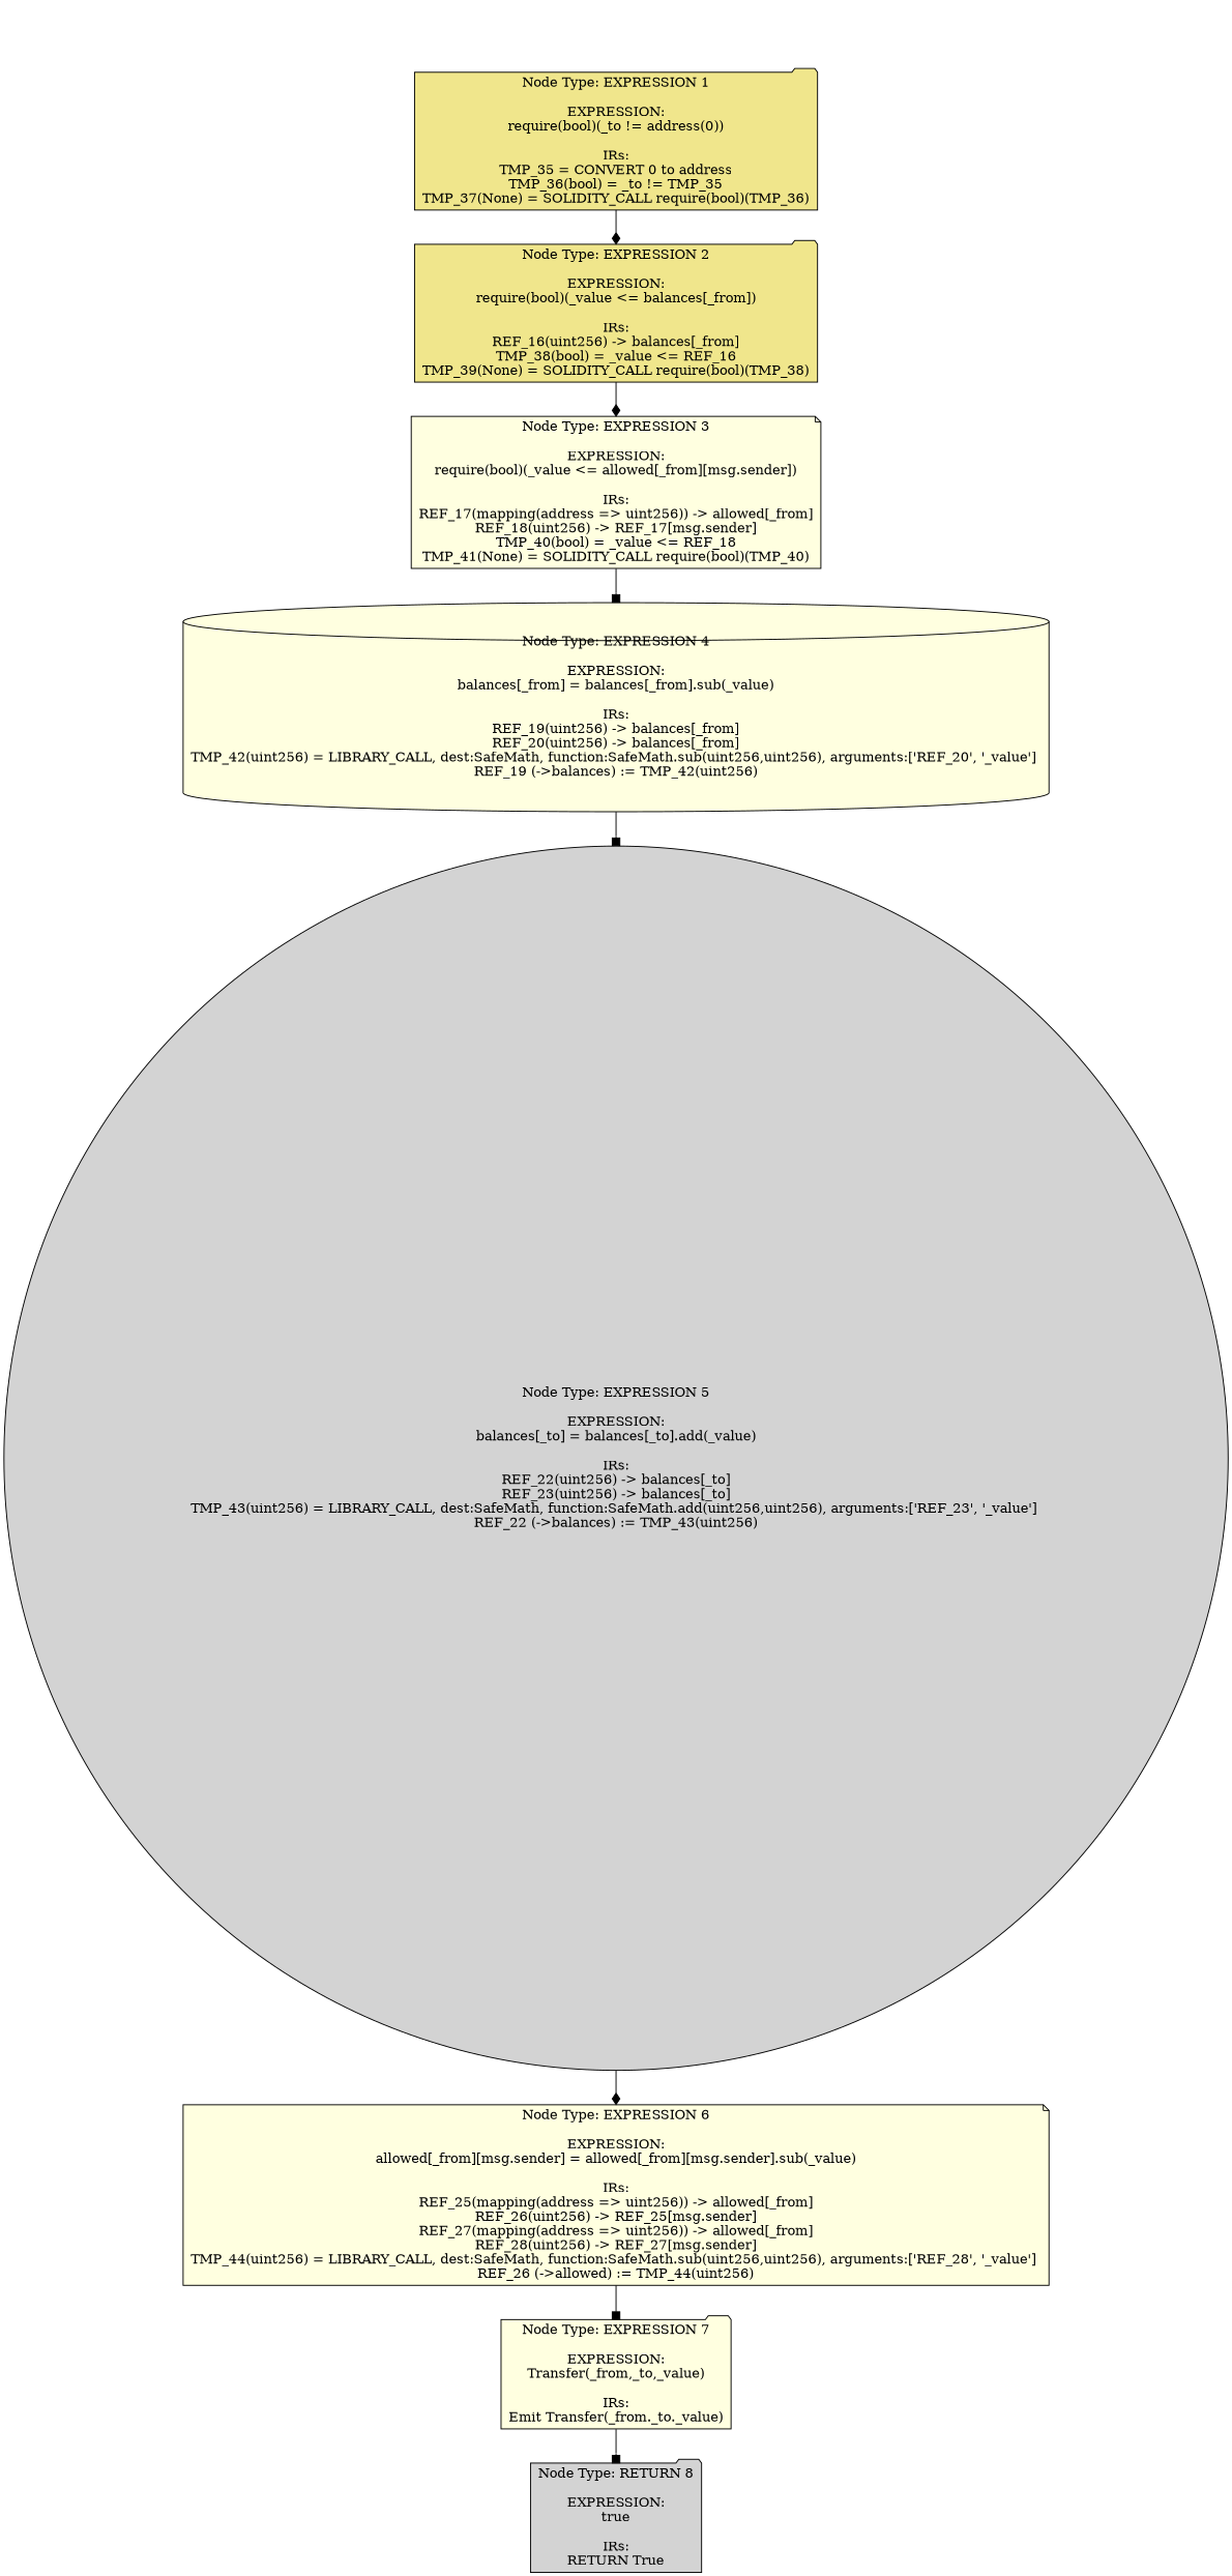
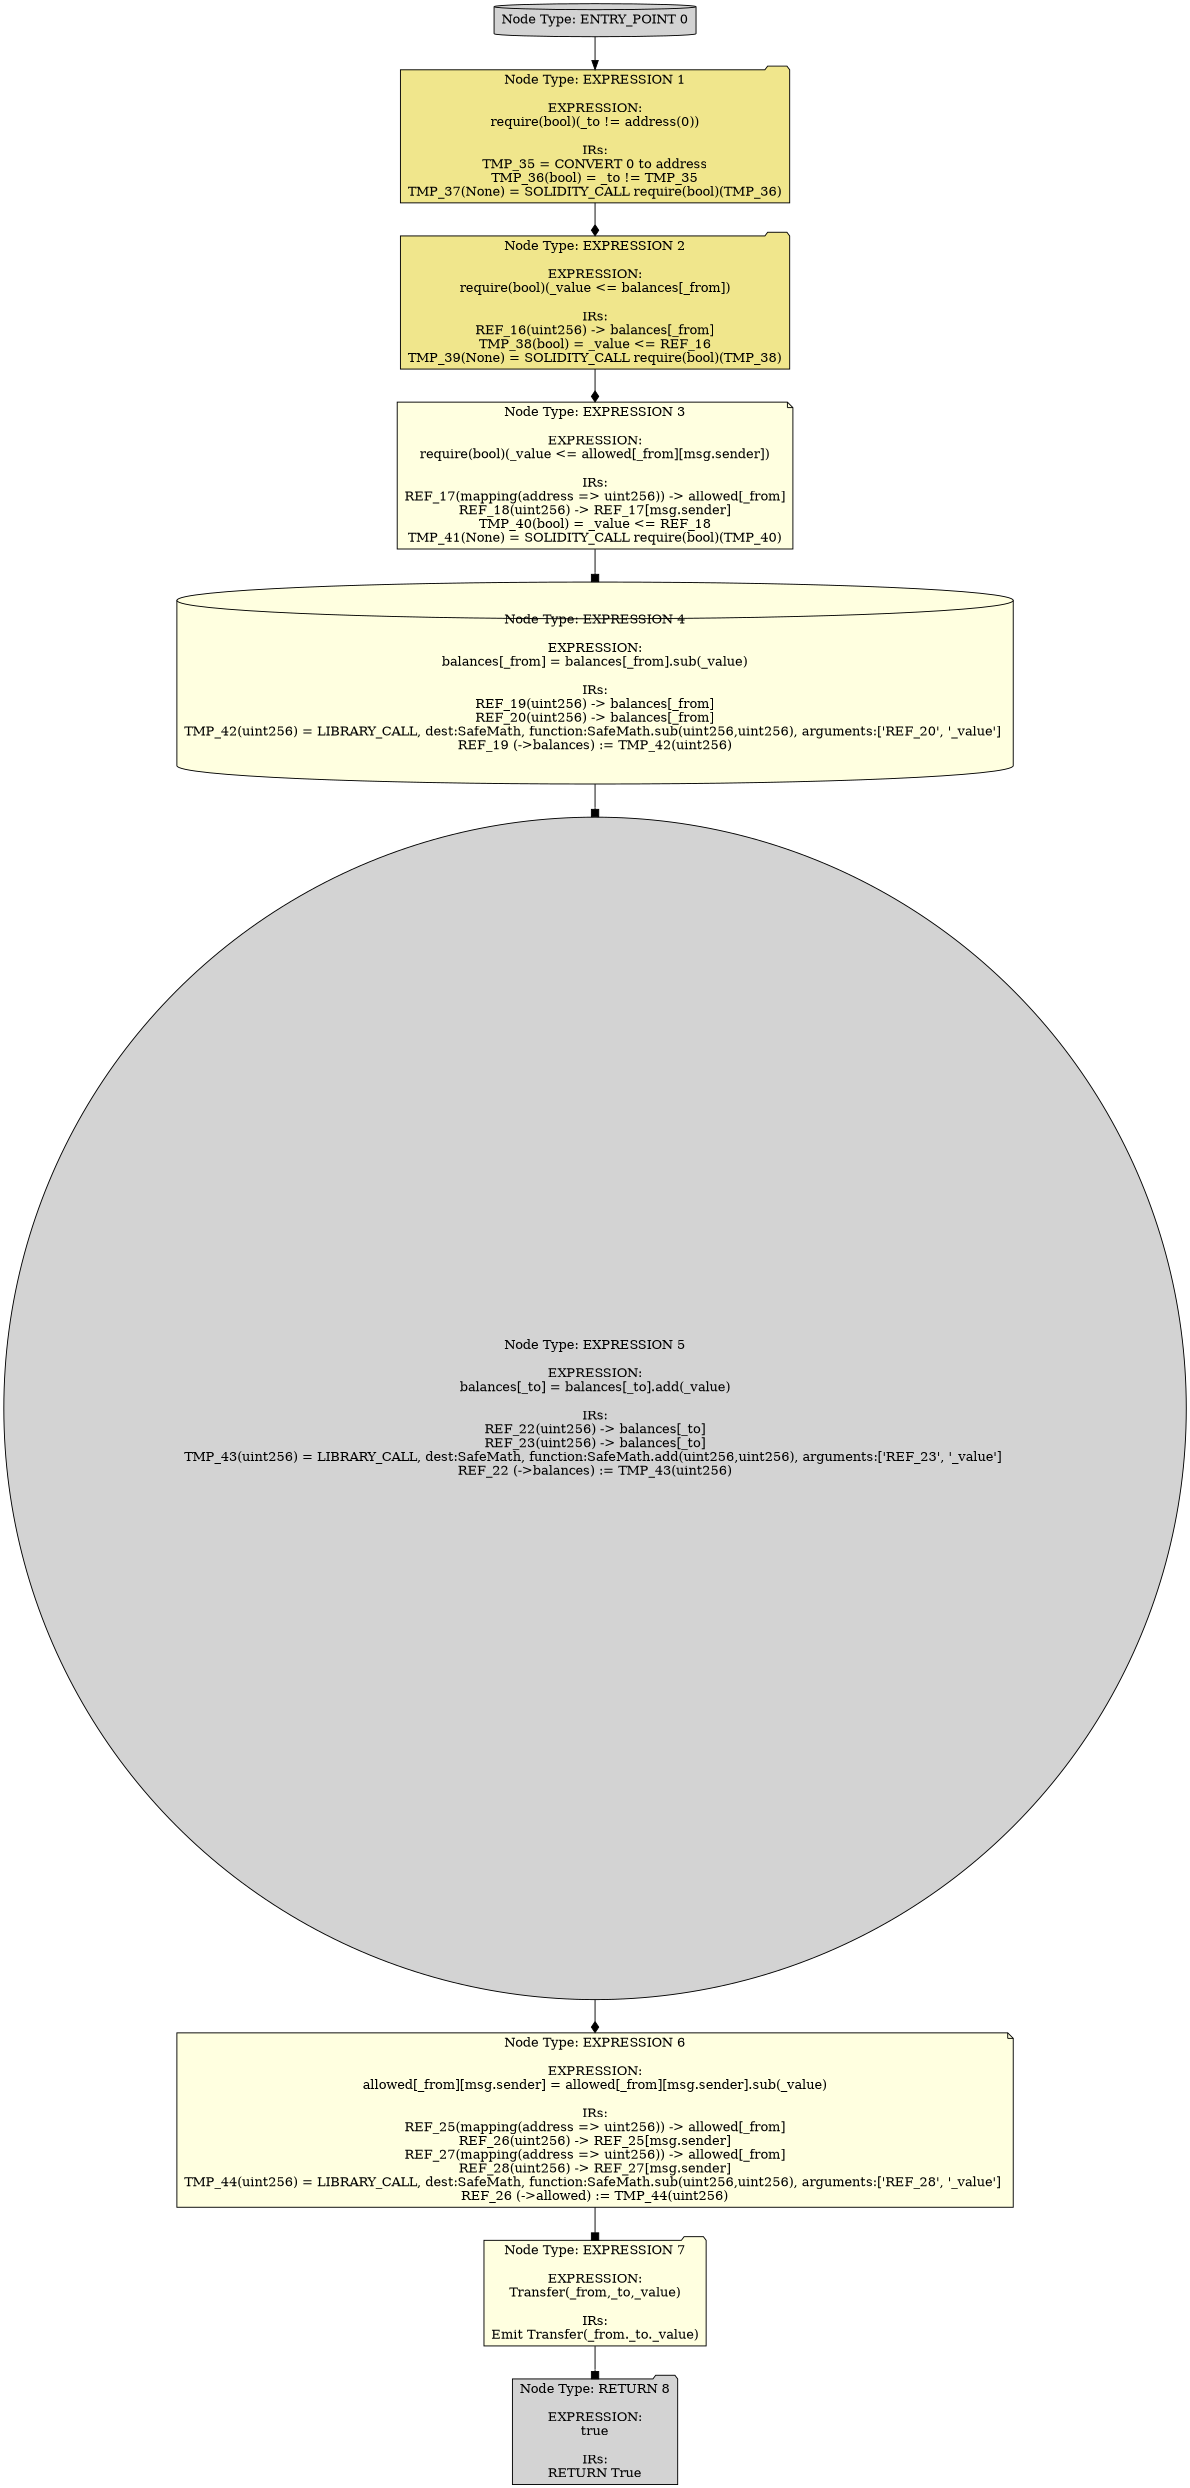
  digraph {
    fontname="DejaVu Serif"
    node [style=filled fillcolor=lightyellow shape=folder fontname="DejaVu Serif"]
    edge [arrowhead=box fontname="DejaVu Serif"]
+   n1 [label="Node Type: ENTRY_POINT 0\n" fillcolor=lightgrey shape=cylinder]
    n2 [label="Node Type: EXPRESSION 1\n\nEXPRESSION:\nrequire(bool)(_to != address(0))\n\nIRs:\nTMP_35 = CONVERT 0 to address\nTMP_36(bool) = _to != TMP_35\nTMP_37(None) = SOLIDITY_CALL require(bool)(TMP_36)" fillcolor=khaki]
    n3 [label="Node Type: EXPRESSION 2\n\nEXPRESSION:\nrequire(bool)(_value <= balances[_from])\n\nIRs:\nREF_16(uint256) -> balances[_from]\nTMP_38(bool) = _value <= REF_16\nTMP_39(None) = SOLIDITY_CALL require(bool)(TMP_38)" fillcolor=khaki]
    n4 [label="Node Type: EXPRESSION 3\n\nEXPRESSION:\nrequire(bool)(_value <= allowed[_from][msg.sender])\n\nIRs:\nREF_17(mapping(address => uint256)) -> allowed[_from]\nREF_18(uint256) -> REF_17[msg.sender]\nTMP_40(bool) = _value <= REF_18\nTMP_41(None) = SOLIDITY_CALL require(bool)(TMP_40)" shape=note]
    n5 [label="Node Type: EXPRESSION 4\n\nEXPRESSION:\nbalances[_from] = balances[_from].sub(_value)\n\nIRs:\nREF_19(uint256) -> balances[_from]\nREF_20(uint256) -> balances[_from]\nTMP_42(uint256) = LIBRARY_CALL, dest:SafeMath, function:SafeMath.sub(uint256,uint256), arguments:['REF_20', '_value'] \nREF_19 (->balances) := TMP_42(uint256)" shape=cylinder]
    n6 [label="Node Type: EXPRESSION 5\n\nEXPRESSION:\nbalances[_to] = balances[_to].add(_value)\n\nIRs:\nREF_22(uint256) -> balances[_to]\nREF_23(uint256) -> balances[_to]\nTMP_43(uint256) = LIBRARY_CALL, dest:SafeMath, function:SafeMath.add(uint256,uint256), arguments:['REF_23', '_value'] \nREF_22 (->balances) := TMP_43(uint256)" fillcolor=lightgrey shape=circle]
    n7 [label="Node Type: EXPRESSION 6\n\nEXPRESSION:\nallowed[_from][msg.sender] = allowed[_from][msg.sender].sub(_value)\n\nIRs:\nREF_25(mapping(address => uint256)) -> allowed[_from]\nREF_26(uint256) -> REF_25[msg.sender]\nREF_27(mapping(address => uint256)) -> allowed[_from]\nREF_28(uint256) -> REF_27[msg.sender]\nTMP_44(uint256) = LIBRARY_CALL, dest:SafeMath, function:SafeMath.sub(uint256,uint256), arguments:['REF_28', '_value'] \nREF_26 (->allowed) := TMP_44(uint256)" shape=note]
    n8 [label="Node Type: EXPRESSION 7\n\nEXPRESSION:\nTransfer(_from,_to,_value)\n\nIRs:\nEmit Transfer(_from._to._value)"]
    n9 [label="Node Type: RETURN 8\n\nEXPRESSION:\ntrue\n\nIRs:\nRETURN True" fillcolor=lightgrey]
+   n1 -> n2 [arrowhead=normal]
    n2 -> n3 [arrowhead=diamond]
    n3 -> n4 [arrowhead=diamond]
    n4 -> n5
    n5 -> n6
    n6 -> n7 [arrowhead=diamond]
    n7 -> n8
    n8 -> n9
  }
